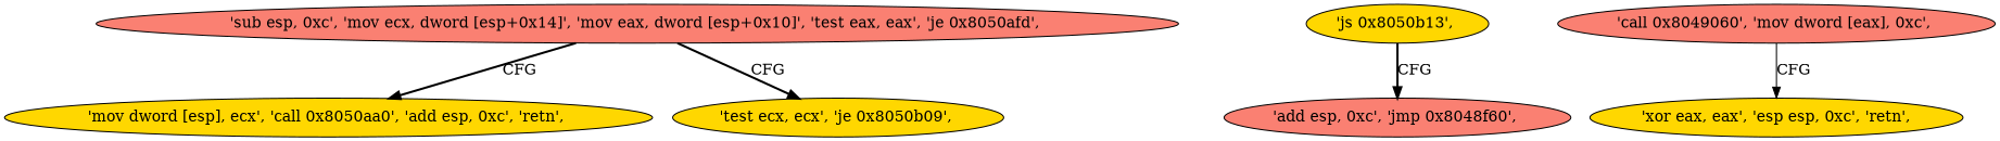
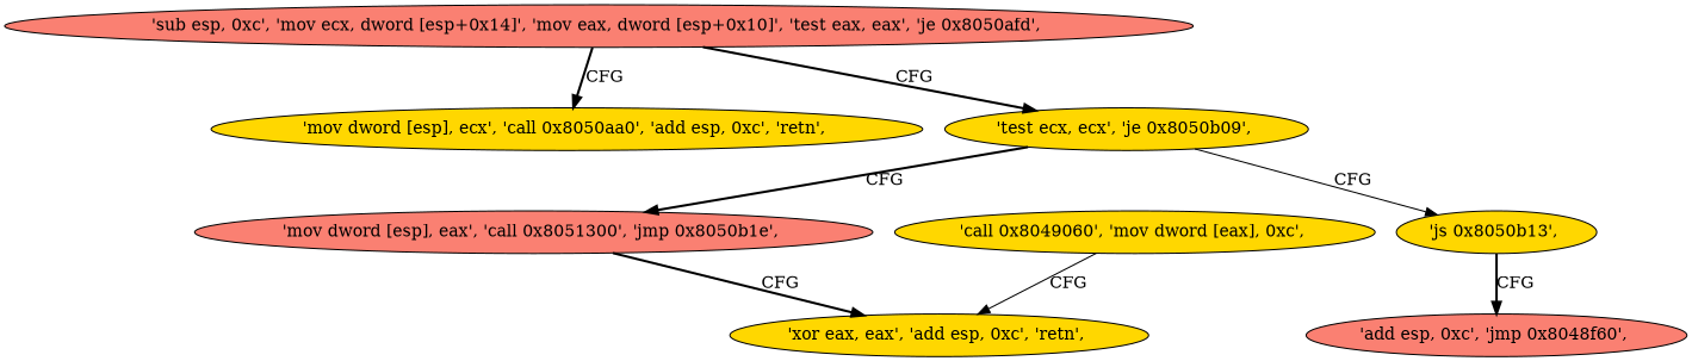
  digraph {
    fontname="DejaVu Serif"
    node [fillcolor=salmon fontname="DejaVu Serif" style=filled]
    edge [fontname="DejaVu Serif" style=bold]
    n1 [label="'sub esp, 0xc', 'mov ecx, dword [esp+0x14]', 'mov eax, dword [esp+0x10]', 'test eax, eax', 'je 0x8050afd', "]
    n2 [fillcolor=gold label="'mov dword [esp], ecx', 'call 0x8050aa0', 'add esp, 0xc', 'retn', "]
    n3 [fillcolor=gold label="'test ecx, ecx', 'je 0x8050b09', "]
+   n4 [label="'mov dword [esp], eax', 'call 0x8051300', 'jmp 0x8050b1e', "]
    n5 [fillcolor=gold label="'js 0x8050b13', "]
-   n6 [fillcolor=gold label="'xor eax, eax', 'esp esp, 0xc', 'retn',"]
+   n6 [fillcolor=gold label="'xor eax, eax', 'add esp, 0xc', 'retn', "]
    n7 [label="'add esp, 0xc', 'jmp 0x8048f60', "]
-   n8 [label="'call 0x8049060', 'mov dword [eax], 0xc', "]
+   n8 [fillcolor=gold label="'call 0x8049060', 'mov dword [eax], 0xc', "]
    n1 -> n2 [label=CFG]
    n1 -> n3 [label=CFG]
+   n3 -> n4 [label=CFG]
+   n3 -> n5 [label=CFG style=solid]
+   n4 -> n6 [label=CFG]
    n5 -> n7 [label=CFG]
    n8 -> n6 [label=CFG style=solid]
  }
